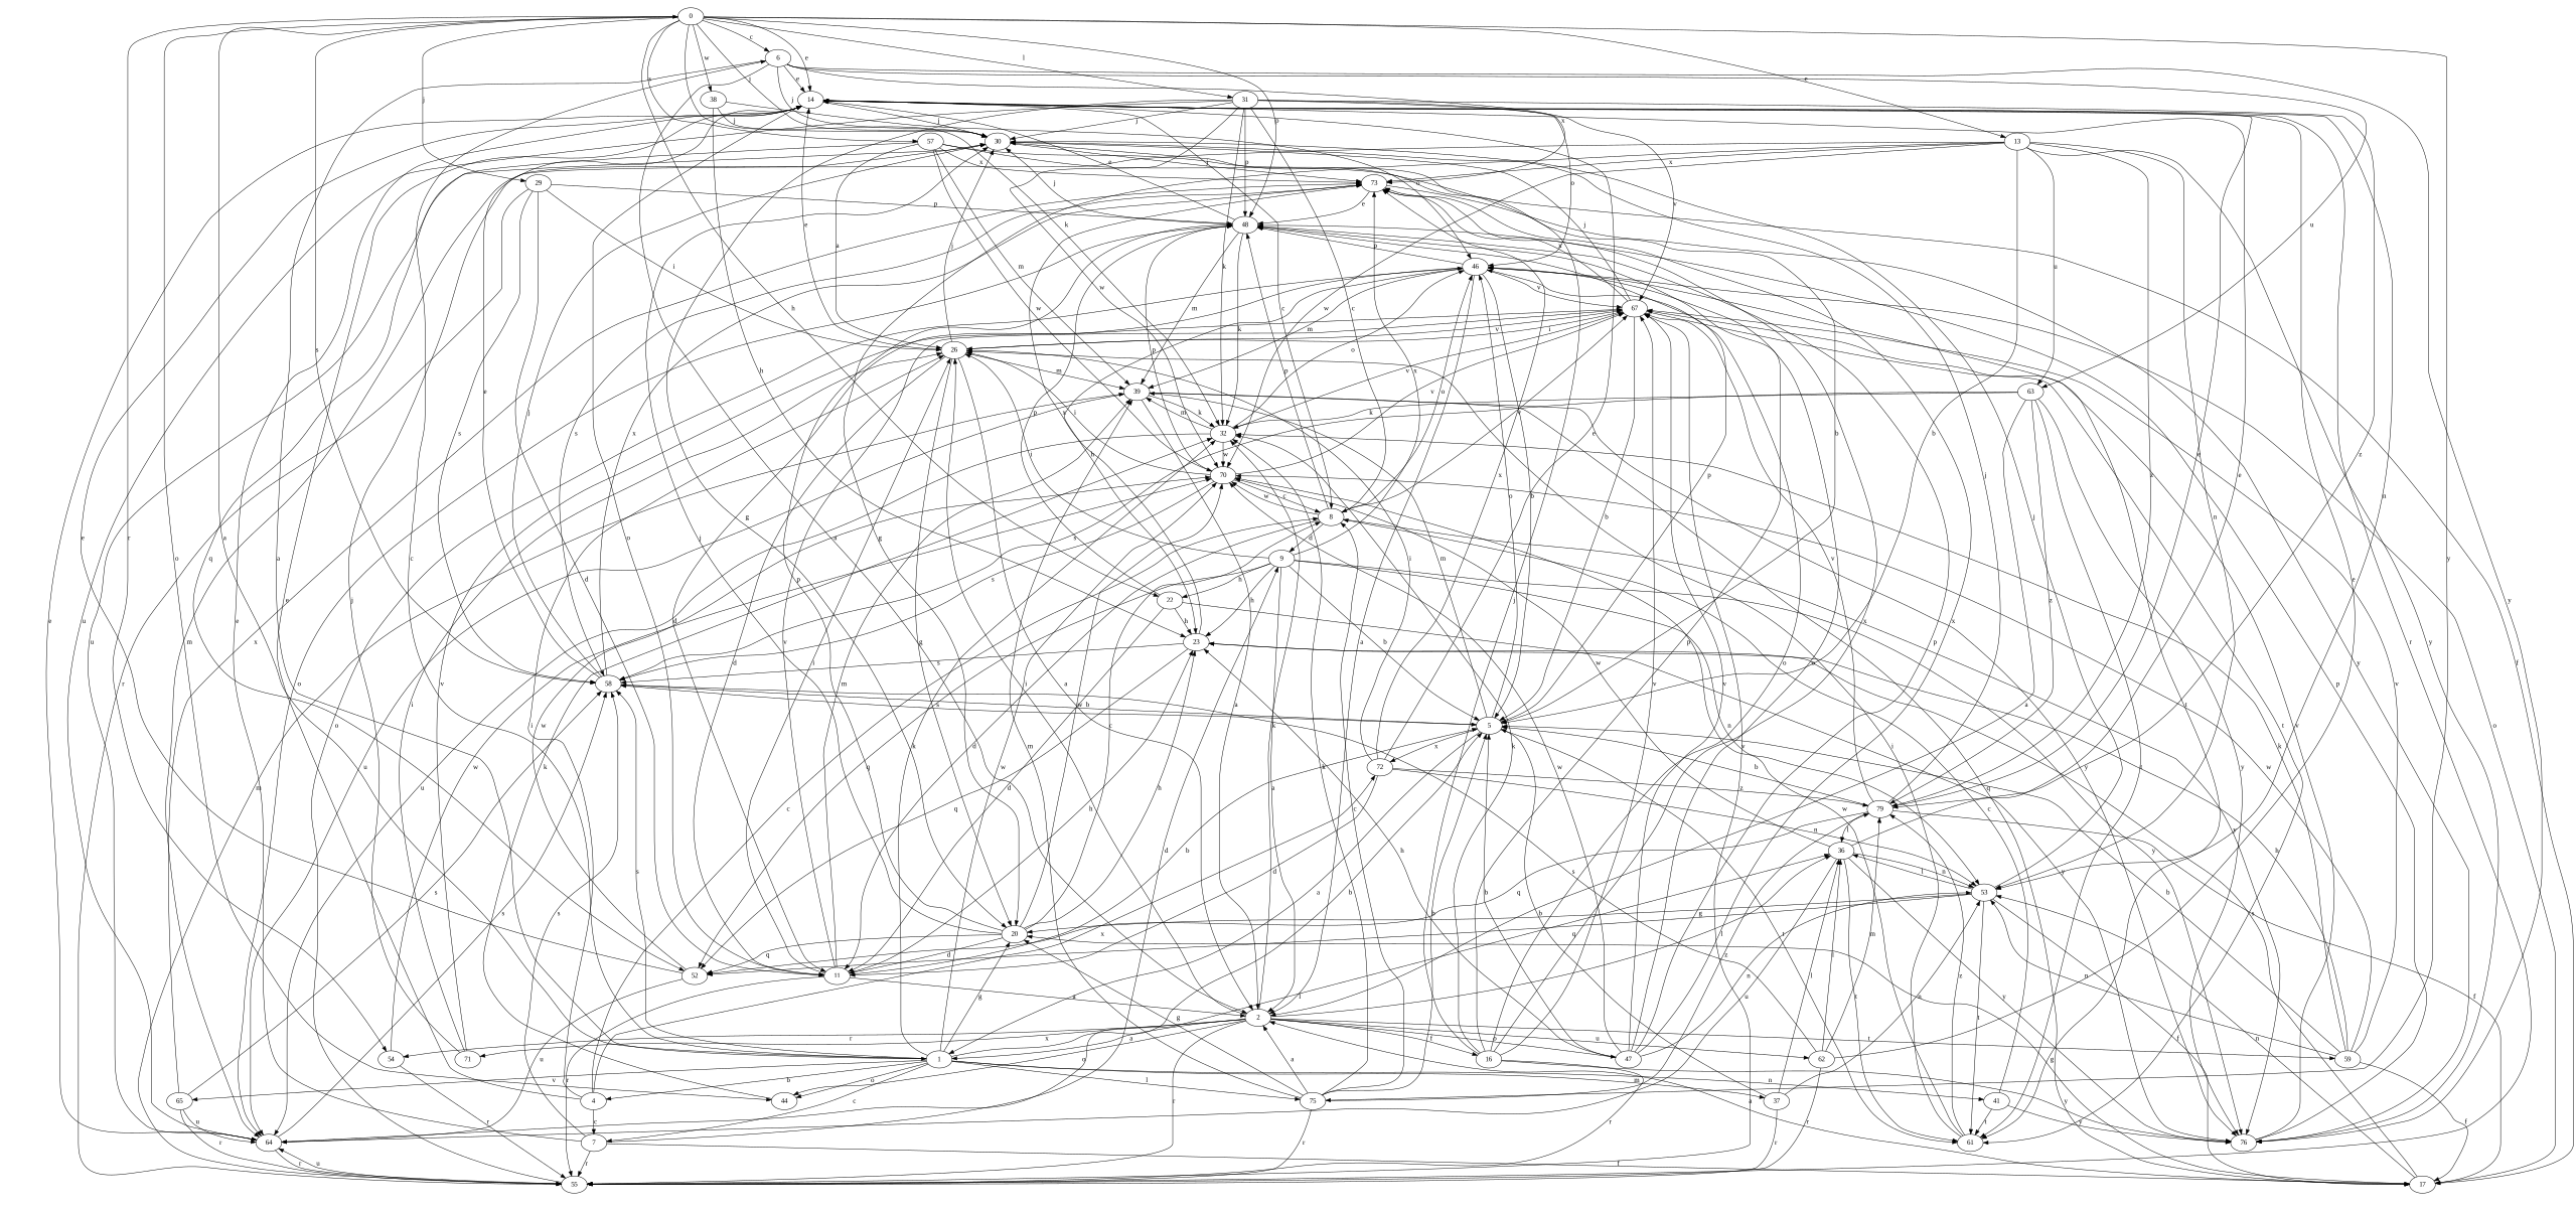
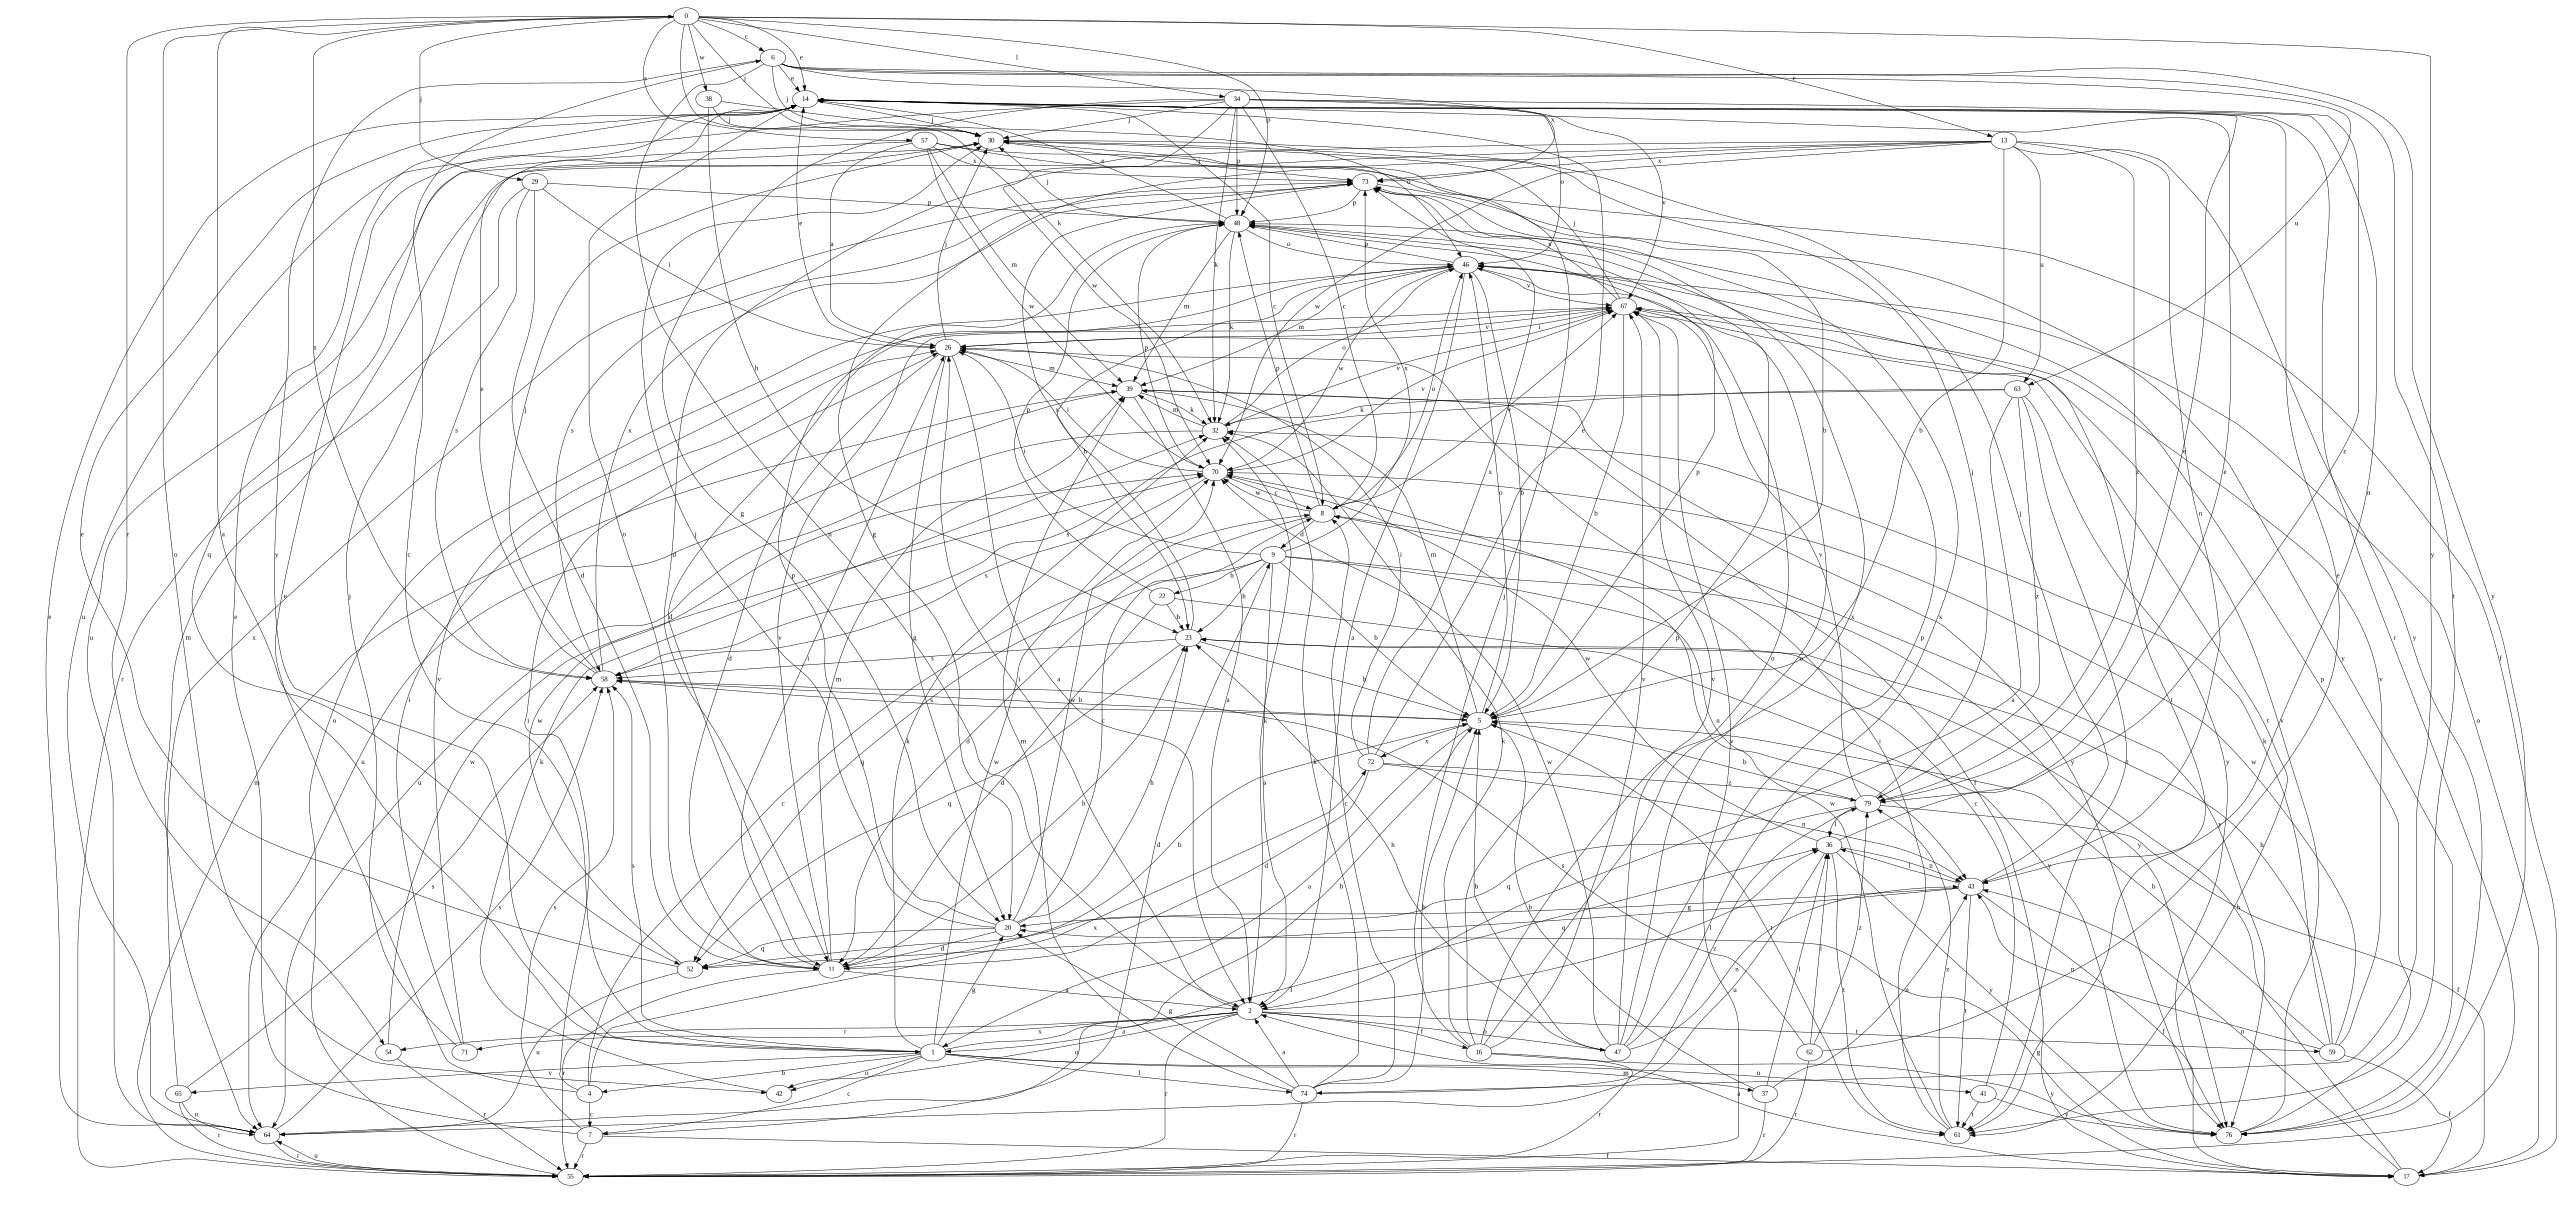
  strict digraph {
    fontname="Liberation Serif"
    node [fontname="Liberation Serif"]
    edge [fontname="Liberation Serif"]
    0
    6
    13
    14
    22
    29
    30
    32
-   34 [label=31]
-   44
+   34
+   44 [label=42]
    48
    54
    57
    58
    n15 [label=38]
-   75
+   75 [label=74]
    1
    2
    61
    63
    73
    76
    5
    20
    70
    11
-   43 [label=53]
+   43
    79
    64
    55
    8
    23
    26
    39
    46
    67
    17
    52
    4
    7
    37
    41
    65
    72
    9
    36
    16
    n48 [label=47]
    59
    62
    71
    0 -> 6 [label=c]
    0 -> 13 [label=e]
    0 -> 14 [label=e]
-   0 -> 22 [label=h]
    0 -> 29 [label=j]
    0 -> 30 [label=j]
    0 -> 32 [label=k]
    0 -> 34 [label=l]
    0 -> 44 [label=o]
    0 -> 48 [label=p]
    0 -> 54 [label=r]
    0 -> 57 [label=s]
    0 -> 58 [label=s]
    0 -> n15 [label=w]
    0 -> 75 [label=y]
    6 -> 14 [label=e]
    6 -> 30 [label=j]
-   6 -> 1 [label=a]
-   6 -> 2 [label=a]
+   6 -> 1 [label=y]
+   6 -> 2 [label=n]
+   6 -> 61 [label=t]
    6 -> 63 [label=u]
    6 -> 73 [label=x]
    6 -> 76 [label=y]
    13 -> 63 [label=u]
    13 -> 73 [label=x]
    13 -> 76 [label=y]
    13 -> 5 [label=b]
    13 -> 20 [label=g]
    13 -> 70 [label=w]
+   13 -> 11 [label=d]
    13 -> 43 [label=n]
    13 -> 79 [label=z]
    13 -> 64 [label=m]
    14 -> 30 [label=j]
    14 -> 11 [label=o]
    14 -> 43 [label=n]
    14 -> 55 [label=r]
    14 -> 8 [label=c]
    22 -> 48 [label=p]
    22 -> 76 [label=y]
    22 -> 11 [label=d]
    22 -> 23 [label=h]
    29 -> 48 [label=p]
    29 -> 58 [label=s]
    29 -> 11 [label=d]
    29 -> 55 [label=r]
    29 -> 26 [label=i]
    30 -> 73 [label=j]
    30 -> 64 [label=u]
    32 -> 64 [label=u]
    32 -> 39 [label=m]
    32 -> 46 [label=o]
    32 -> 67 [label=v]
    34 -> 30 [label=j]
    34 -> 32 [label=k]
    34 -> 48 [label=p]
    34 -> 20 [label=g]
    34 -> 70 [label=w]
    34 -> 79 [label=z]
    34 -> 64 [label=u]
    34 -> 8 [label=c]
    34 -> 46 [label=o]
    34 -> 67 [label=v]
    44 -> 32 [label=k]
    48 -> 14 [label=e]
    48 -> 30 [label=j]
    48 -> 32 [label=k]
    48 -> 39 [label=m]
-   48 -> 64 [label=o]
+   48 -> 46 [label=o]
    54 -> 70 [label=w]
    54 -> 55 [label=r]
    57 -> 73 [label=x]
    57 -> 5 [label=b]
    57 -> 70 [label=w]
    57 -> 26 [label=a]
    57 -> 39 [label=m]
    57 -> 17 [label=f]
    57 -> 52 [label=q]
    58 -> 14 [label=e]
    58 -> 30 [label=j]
    58 -> 73 [label=x]
    58 -> 5 [label=b]
    n15 -> 30 [label=j]
    n15 -> 23 [label=h]
    n15 -> 46 [label=o]
    75 -> 32 [label=k]
    75 -> 2 [label=a]
    75 -> 5 [label=b]
    75 -> 20 [label=g]
    75 -> 79 [label=z]
    75 -> 55 [label=r]
    75 -> 8 [label=c]
    75 -> 39 [label=m]
    1 -> 0 [label=a]
    1 -> 6 [label=c]
    1 -> 32 [label=k]
    1 -> 44 [label=o]
    1 -> 58 [label=s]
    1 -> 75 [label=l]
    1 -> 5 [label=b]
    1 -> 20 [label=g]
    1 -> 70 [label=w]
    1 -> 4 [label=b]
    1 -> 7 [label=c]
    1 -> 37 [label=m]
    1 -> 41 [label=n]
    1 -> 65 [label=v]
    2 -> 32 [label=k]
    2 -> 44 [label=o]
    2 -> 54 [label=r]
    2 -> 1 [label=a]
    2 -> 55 [label=r]
    2 -> 26 [label=i]
    2 -> 36 [label=l]
    2 -> 16 [label=f]
    2 -> n48 [label=o]
    2 -> 59 [label=t]
-   2 -> 62 [label=u]
    2 -> 71 [label=x]
    61 -> 70 [label=w]
    61 -> 79 [label=z]
    61 -> 26 [label=i]
    63 -> 32 [label=k]
    63 -> 58 [label=s]
    63 -> 2 [label=a]
    63 -> 61 [label=t]
    63 -> 76 [label=y]
    63 -> 79 [label=z]
-   73 -> 48 [label=e]
+   73 -> 48 [label=p]
    73 -> 58 [label=s]
    73 -> 76 [label=y]
    76 -> 48 [label=p]
    76 -> 67 [label=v]
    5 -> 48 [label=p]
    5 -> 58 [label=s]
    5 -> 1 [label=a]
    5 -> 61 [label=t]
    5 -> 39 [label=m]
    5 -> 46 [label=o]
    5 -> 72 [label=x]
    20 -> 30 [label=j]
    20 -> 48 [label=p]
    20 -> 70 [label=w]
    20 -> 11 [label=d]
    20 -> 8 [label=c]
    20 -> 23 [label=h]
    20 -> 52 [label=q]
    70 -> 48 [label=p]
    70 -> 58 [label=s]
    70 -> 8 [label=c]
    70 -> 26 [label=i]
    70 -> 67 [label=v]
    11 -> 2 [label=a]
    11 -> 5 [label=b]
    11 -> 55 [label=r]
    11 -> 23 [label=h]
    11 -> 26 [label=i]
    11 -> 39 [label=m]
    11 -> 67 [label=v]
    43 -> 30 [label=j]
    43 -> 61 [label=t]
    43 -> 20 [label=g]
    43 -> 17 [label=f]
    43 -> 52 [label=q]
    43 -> 36 [label=l]
    79 -> 14 [label=e]
    79 -> 30 [label=j]
    79 -> 5 [label=b]
    79 -> 67 [label=v]
    79 -> 17 [label=f]
    79 -> 52 [label=q]
    79 -> 36 [label=l]
    64 -> 14 [label=e]
    64 -> 58 [label=s]
    64 -> 55 [label=r]
    64 -> 36 [label=l]
    55 -> 64 [label=u]
    55 -> 39 [label=m]
    55 -> 46 [label=o]
    55 -> 67 [label=v]
    8 -> 48 [label=p]
    8 -> 76 [label=y]
    8 -> 70 [label=w]
    8 -> 11 [label=d]
    8 -> 46 [label=o]
    8 -> 67 [label=v]
    8 -> 9 [label=d]
    23 -> 58 [label=s]
    23 -> 73 [label=x]
+   23 -> 5 [label=b]
    23 -> 52 [label=q]
    26 -> 14 [label=e]
    26 -> 30 [label=j]
    26 -> 2 [label=a]
    26 -> 20 [label=g]
    26 -> 11 [label=d]
    26 -> 39 [label=m]
    26 -> 67 [label=v]
    39 -> 32 [label=k]
    39 -> 2 [label=a]
    39 -> 76 [label=y]
    39 -> 64 [label=u]
-   39 -> 17 [label=q]
+   39 -> 17 [label=f]
    46 -> 48 [label=p]
    46 -> 2 [label=a]
    46 -> 61 [label=t]
    46 -> 5 [label=b]
-   32 -> 70 [label=w]
+   46 -> 70 [label=w]
    46 -> 11 [label=d]
    46 -> 23 [label=h]
    46 -> 39 [label=m]
    46 -> 67 [label=v]
    67 -> 30 [label=j]
    67 -> 61 [label=t]
    67 -> 73 [label=x]
    67 -> 5 [label=b]
    67 -> 26 [label=i]
    17 -> 2 [label=a]
    17 -> 20 [label=g]
    17 -> 43 [label=n]
-   17 -> 23 [label=s]
+   17 -> 23 [label=h]
    17 -> 46 [label=o]
    52 -> 14 [label=e]
    52 -> 70 [label=w]
    52 -> 64 [label=u]
    4 -> 14 [label=e]
    4 -> 8 [label=c]
    4 -> 26 [label=i]
    4 -> 7 [label=c]
    4 -> 72 [label=x]
    7 -> 14 [label=e]
    7 -> 58 [label=s]
    7 -> 55 [label=r]
    7 -> 17 [label=f]
    7 -> 9 [label=d]
    37 -> 5 [label=b]
    37 -> 43 [label=n]
    37 -> 55 [label=r]
    37 -> 36 [label=l]
    41 -> 61 [label=t]
    41 -> 76 [label=y]
    41 -> 8 [label=c]
    65 -> 58 [label=s]
    65 -> 73 [label=x]
    65 -> 64 [label=u]
    65 -> 55 [label=r]
    72 -> 14 [label=e]
    72 -> 73 [label=x]
    72 -> 11 [label=d]
    72 -> 43 [label=n]
    72 -> 79 [label=z]
    72 -> 26 [label=i]
    9 -> 22 [label=h]
    9 -> 2 [label=a]
    9 -> 73 [label=x]
    9 -> 76 [label=y]
    9 -> 5 [label=b]
    9 -> 43 [label=n]
    9 -> 23 [label=h]
    9 -> 26 [label=i]
    9 -> 52 [label=q]
    36 -> 14 [label=e]
    36 -> 61 [label=t]
    36 -> 76 [label=y]
    36 -> 70 [label=w]
    36 -> 43 [label=n]
    36 -> 64 [label=u]
    16 -> 30 [label=j]
    16 -> 32 [label=k]
    16 -> 48 [label=p]
    16 -> 73 [label=x]
    16 -> 76 [label=y]
    16 -> 55 [label=r]
    16 -> 46 [label=o]
    16 -> 67 [label=v]
    n48 -> 48 [label=p]
    n48 -> 73 [label=x]
    n48 -> 5 [label=b]
    n48 -> 70 [label=w]
    n48 -> 43 [label=n]
    n48 -> 23 [label=h]
    n48 -> 46 [label=o]
    n48 -> 67 [label=v]
    59 -> 32 [label=k]
    59 -> 5 [label=b]
    59 -> 70 [label=w]
    59 -> 43 [label=n]
    59 -> 23 [label=h]
    59 -> 67 [label=v]
    59 -> 17 [label=f]
    62 -> 14 [label=e]
    62 -> 58 [label=s]
-   62 -> 79 [label=m]
+   62 -> 79 [label=z]
    62 -> 55 [label=r]
    62 -> 36 [label=l]
    71 -> 30 [label=j]
    71 -> 26 [label=i]
    71 -> 67 [label=v]
  }
